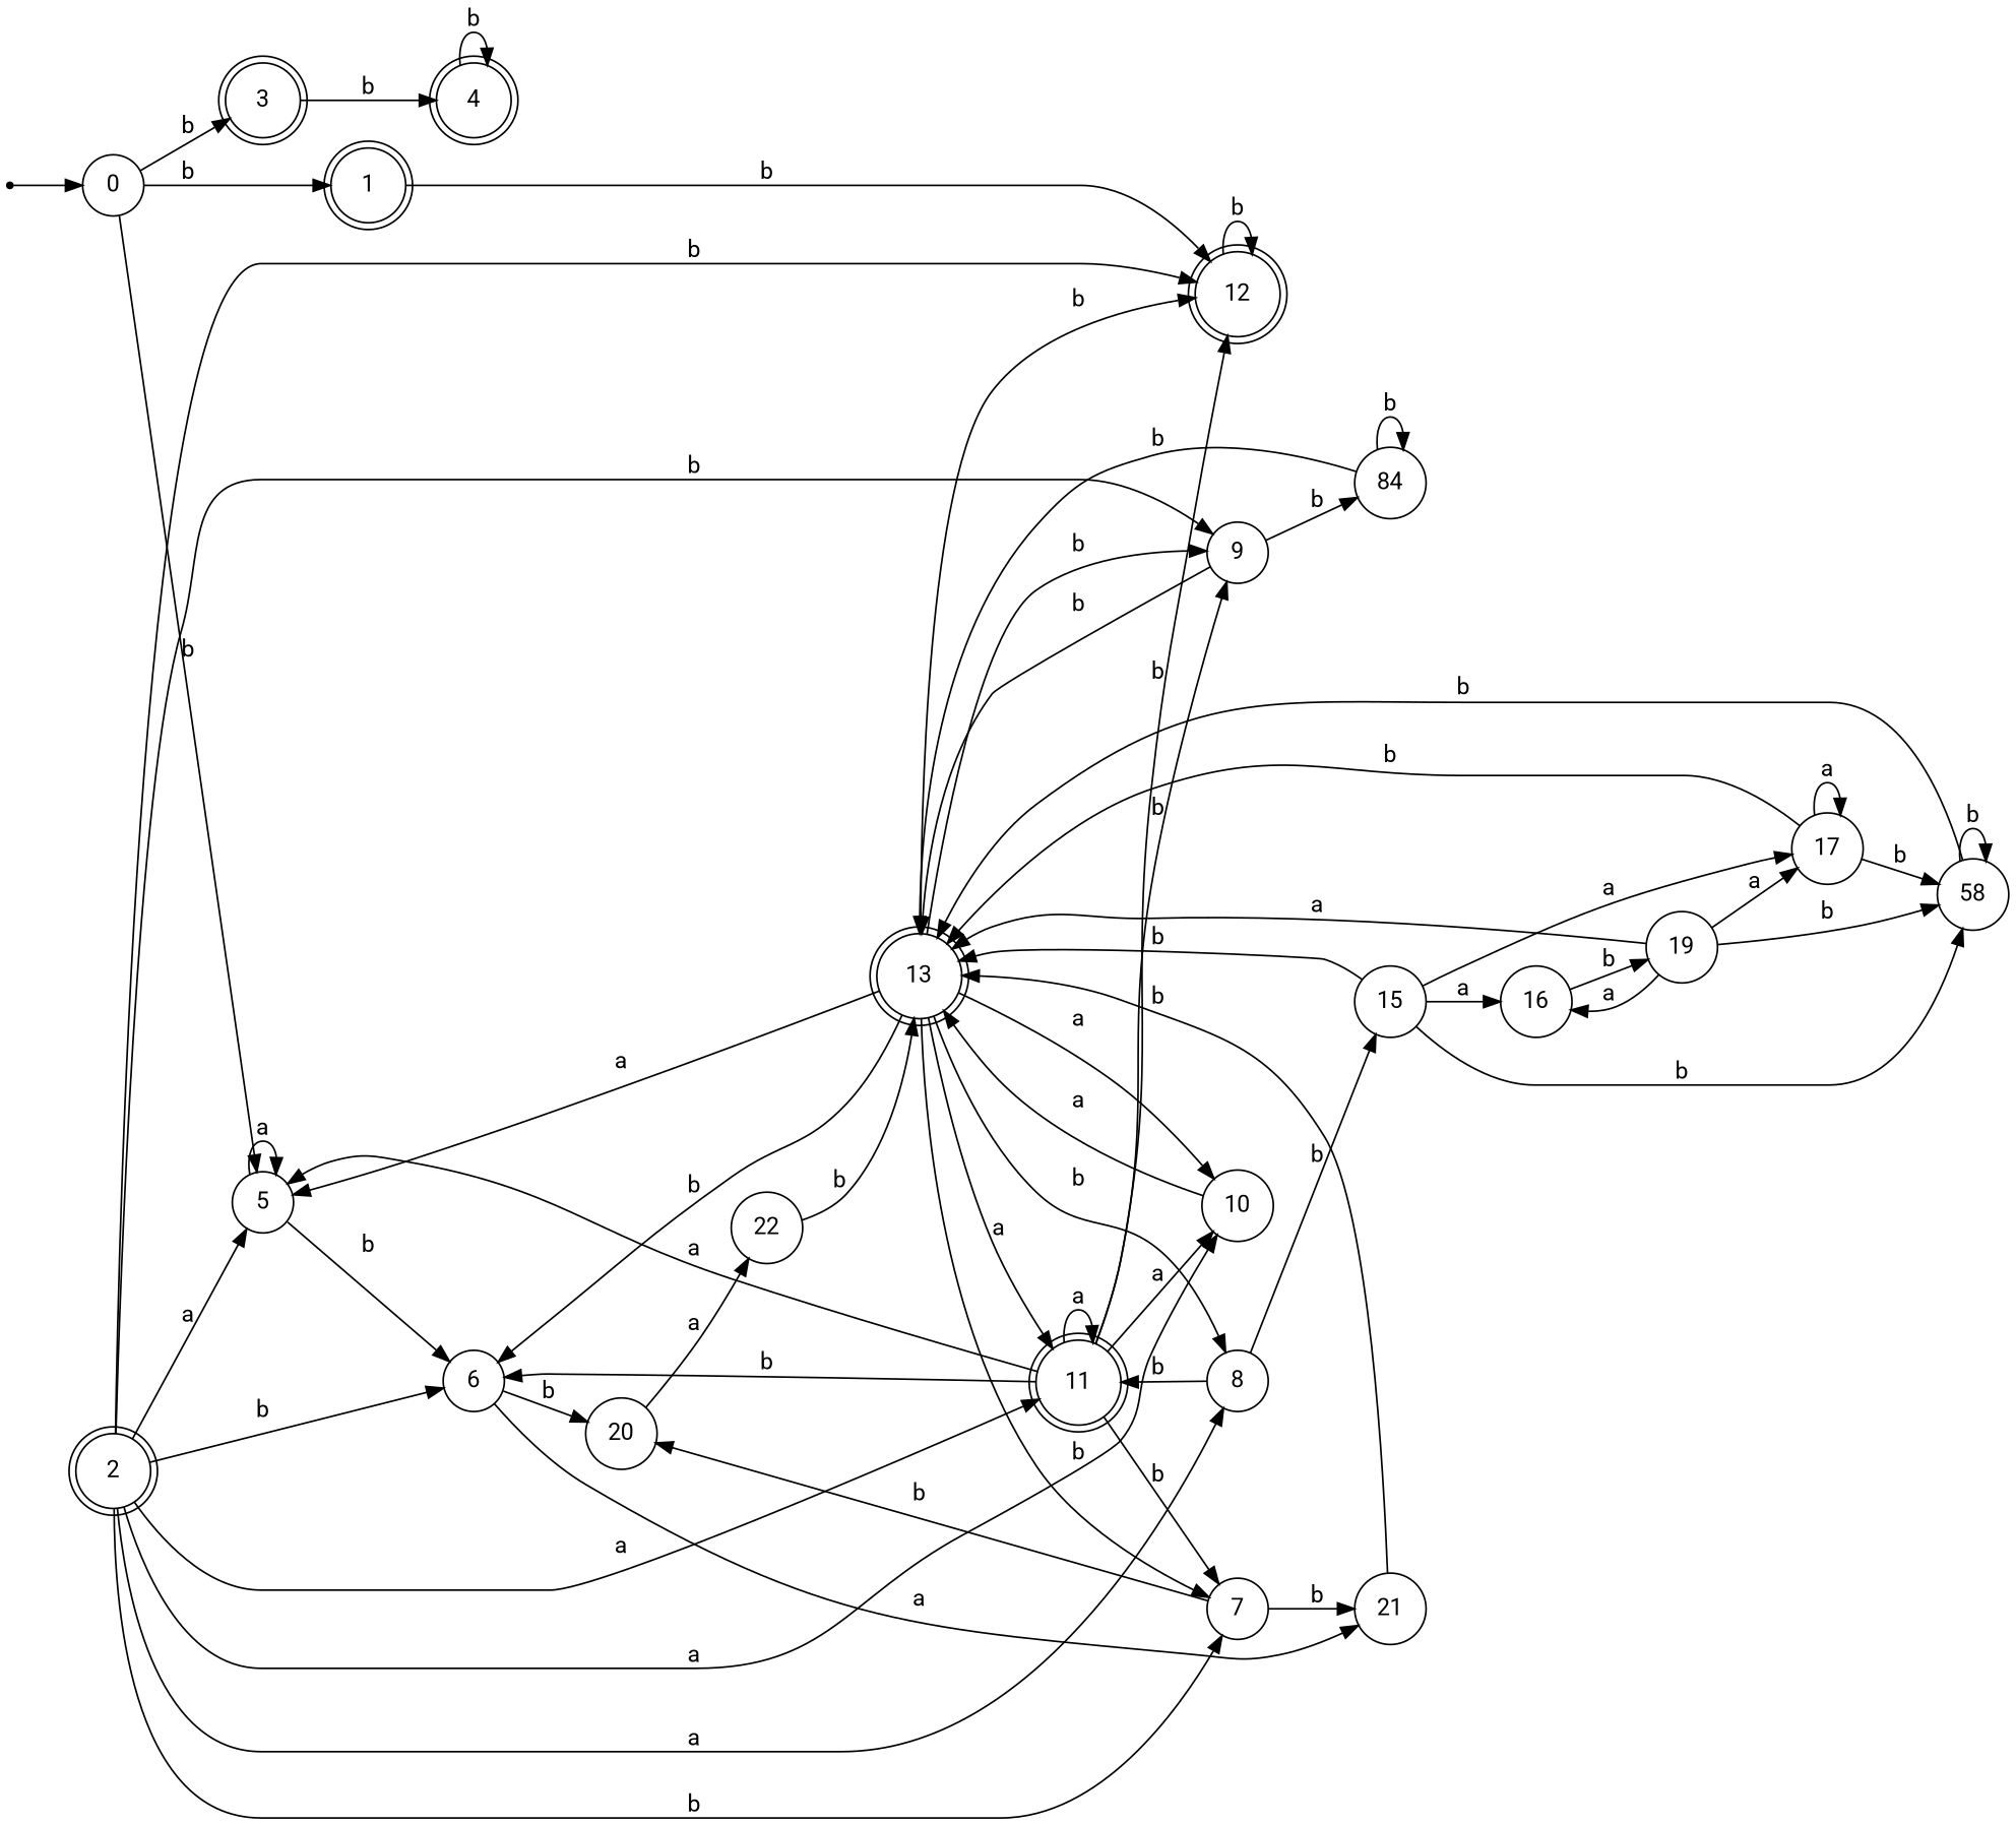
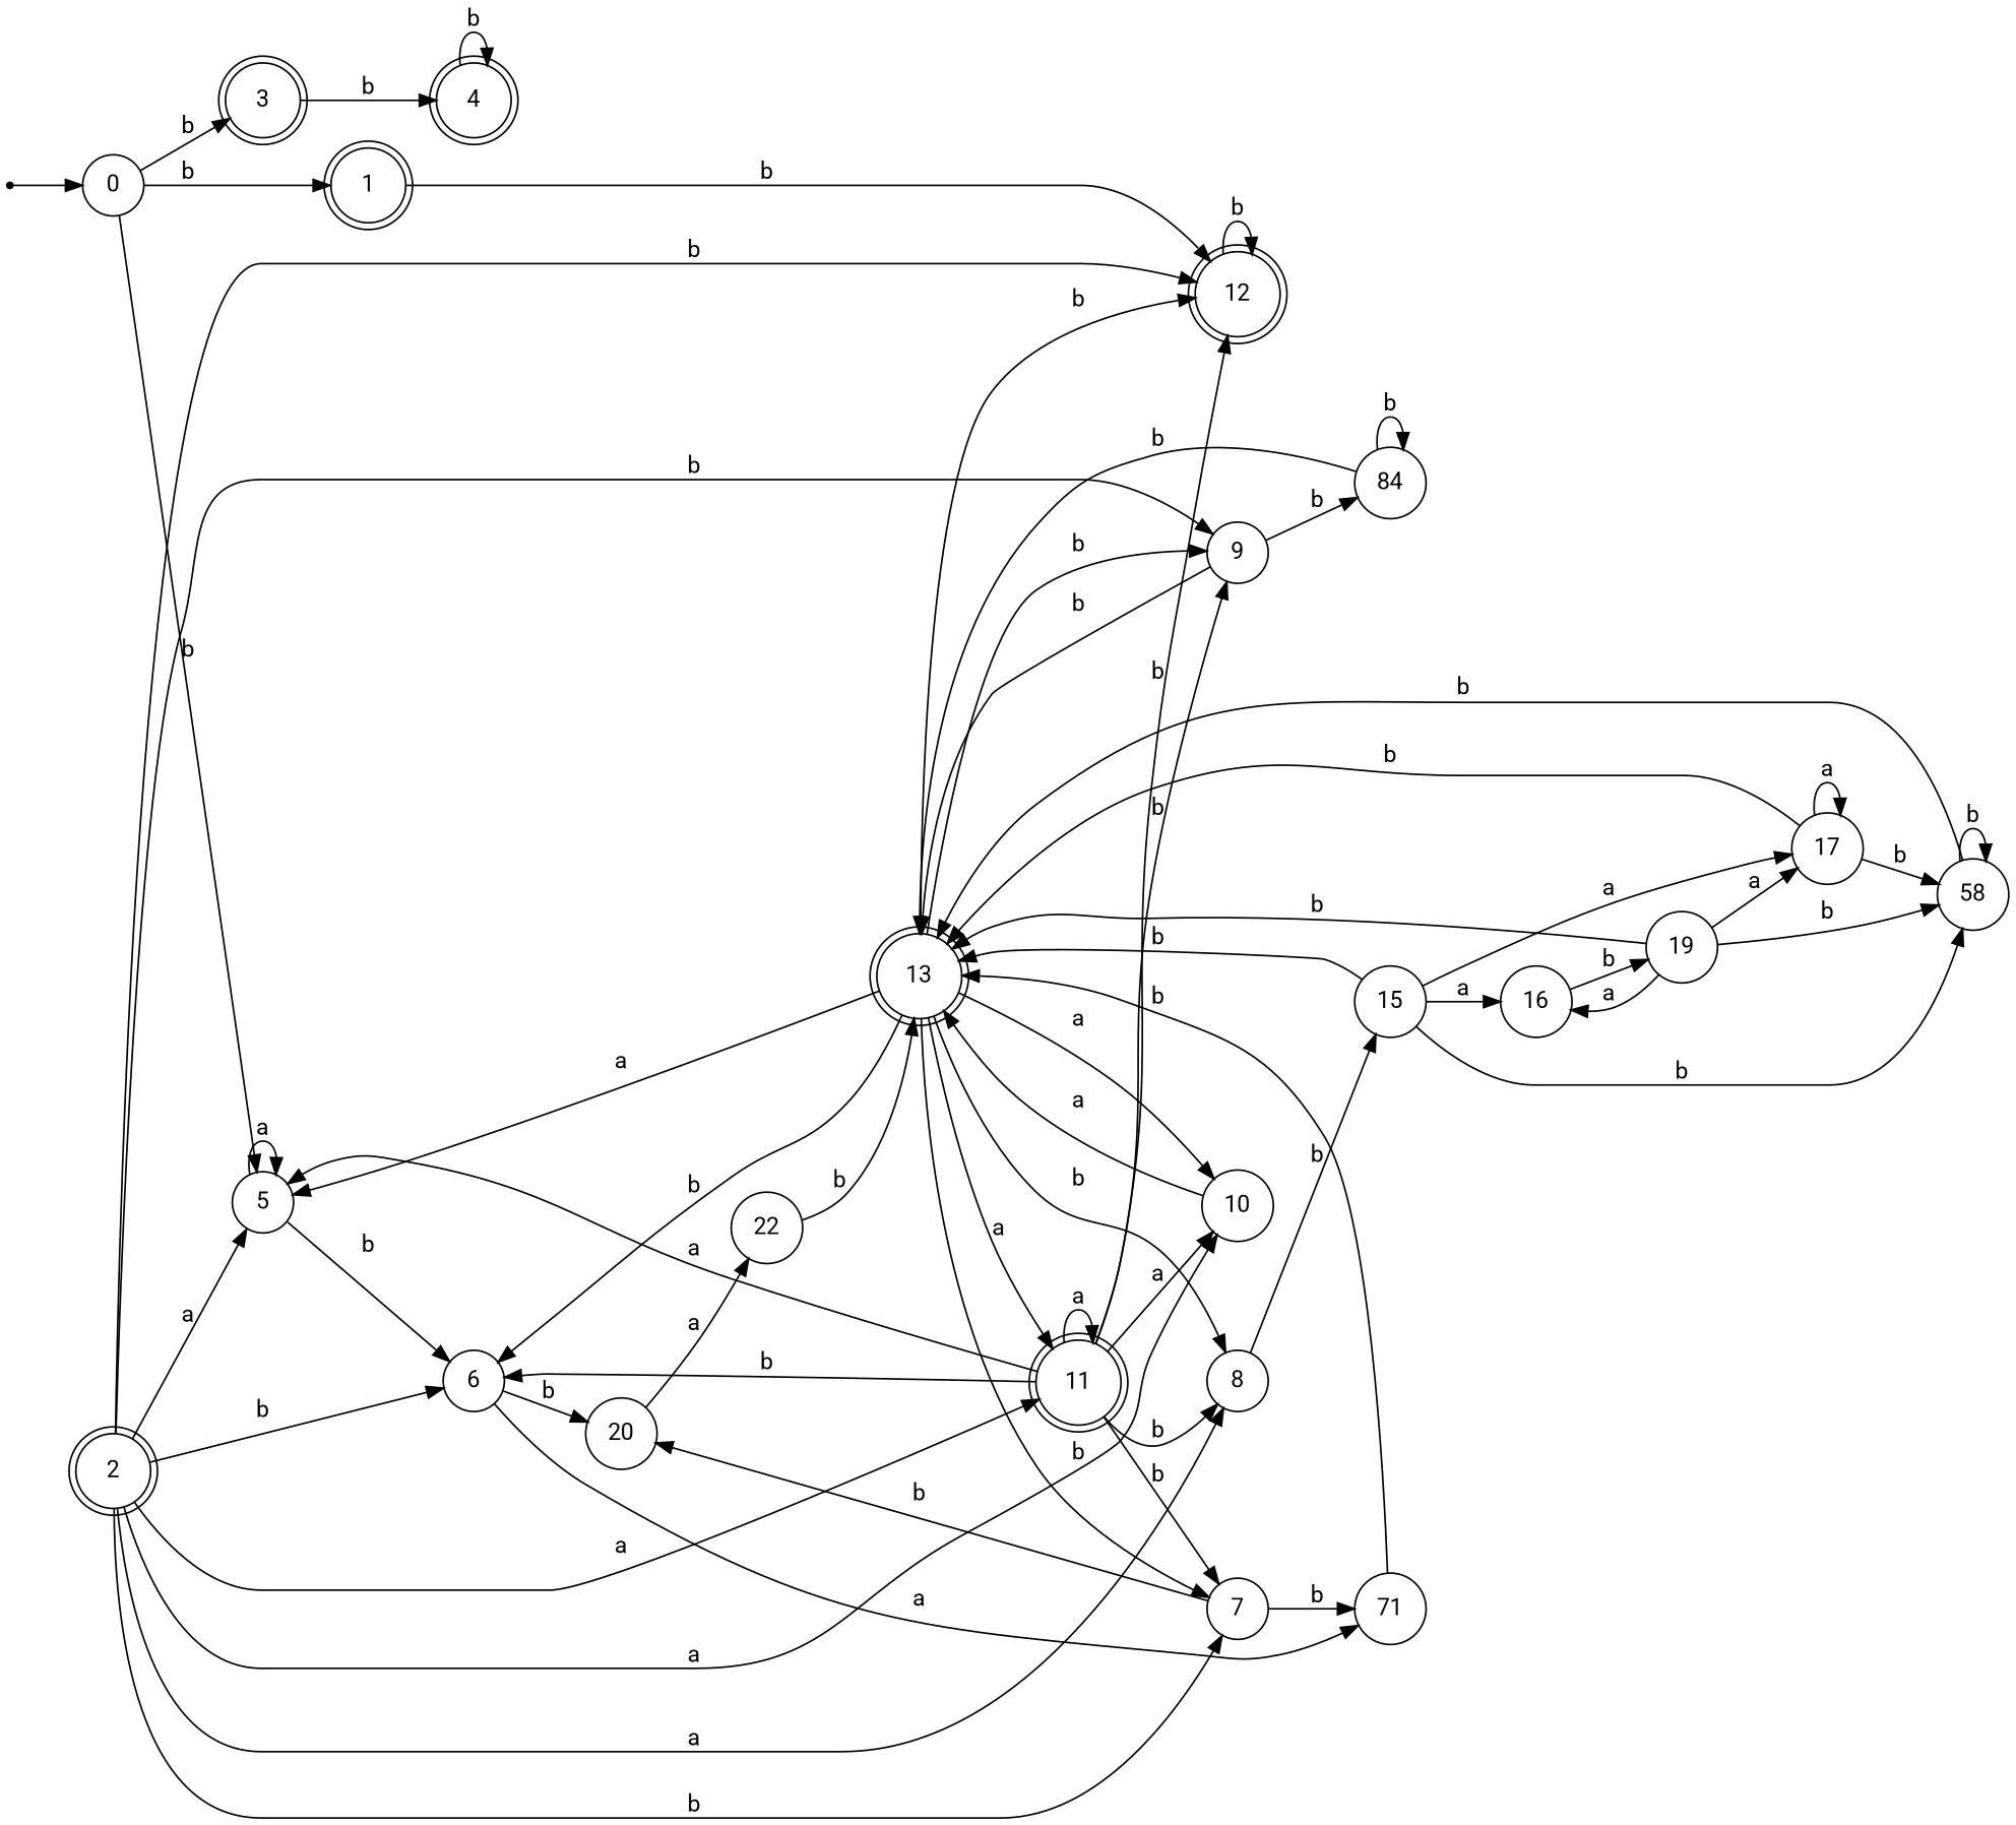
  digraph {
    fontname=Roboto
    rankdir=LR
    node [fontname=Roboto shape=circle]
    edge [fontname=Roboto]
    dummy0 [shape=point]
    0
    1 [shape=doublecircle]
    3 [shape=doublecircle]
    5
    12 [shape=doublecircle]
    2 [shape=doublecircle]
    6
    7
    8
    9
    10
    11 [shape=doublecircle]
    4 [shape=doublecircle]
    20
-   21
+   21 [label=71]
    15
    13 [shape=doublecircle]
    n19 [label=84]
    22
    16
    17
    n23 [label=58]
    19
    dummy0 -> 0
    0 -> 1 [label=b]
    0 -> 3 [label=b]
    0 -> 5 [label=b]
    1 -> 12 [label=b]
    3 -> 4 [label=b]
    5 -> 5 [label=a]
    5 -> 6 [label=b]
    12 -> 12 [label=b]
    2 -> 5 [label=a]
    2 -> 12 [label=b]
    2 -> 6 [label=b]
    2 -> 7 [label=b]
    2 -> 8 [label=a]
    2 -> 9 [label=b]
    2 -> 10 [label=a]
    2 -> 11 [label=a]
    6 -> 20 [label=b]
    6 -> 21 [label=a]
    7 -> 20 [label=b]
    7 -> 21 [label=b]
    8 -> 15 [label=b]
    9 -> 13 [label=b]
    9 -> n19 [label=b]
    10 -> 13 [label=a]
    11 -> 5 [label=a]
    11 -> 12 [label=b]
    11 -> 6 [label=b]
    11 -> 7 [label=b]
-   8 -> 11 [label=b]
+   11 -> 8 [label=b]
    11 -> 9 [label=b]
    11 -> 10 [label=a]
    11 -> 11 [label=a]
    4 -> 4 [label=b]
    20 -> 22 [label=a]
    21 -> 13 [label=b]
    15 -> 13 [label=b]
    15 -> 16 [label=a]
    15 -> 17 [label=a]
    15 -> n23 [label=b]
    13 -> 5 [label=a]
    13 -> 12 [label=b]
    13 -> 6 [label=b]
    13 -> 7 [label=b]
    13 -> 8 [label=b]
    13 -> 9 [label=b]
    13 -> 10 [label=a]
    13 -> 11 [label=a]
    n19 -> 13 [label=b]
    n19 -> n19 [label=b]
    22 -> 13 [label=b]
    16 -> 19 [label=b]
    17 -> 13 [label=b]
    17 -> 17 [label=a]
    17 -> n23 [label=b]
    n23 -> 13 [label=b]
    n23 -> n23 [label=b]
-   19 -> 13 [label=a]
+   19 -> 13 [label=b]
    19 -> 16 [label=a]
    19 -> 17 [label=a]
    19 -> n23 [label=b]
  }
